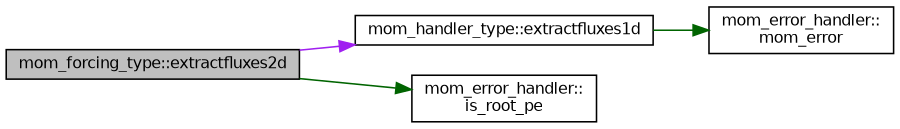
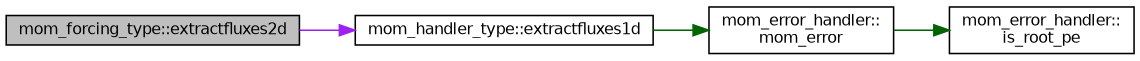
  digraph {
    rankdir=LR
    node [color=black fillcolor=white fontname=Helvetica fontsize=10 shape=record style=filled]
    edge [color=darkgreen fontname=Helvetica fontsize=10 labelfontname=Helvetica labelfontsize=10 style=solid]
    n1 [fillcolor=grey75 fontcolor=black height=0.2 label="mom_forcing_type::extractfluxes2d" width=0.4]
    n2 [height=0.2 label="mom_handler_type::extractfluxes1d" width=0.4]
    n3 [height=0.2 label="mom_error_handler::\lmom_error" width=0.4]
    n4 [height=0.2 label="mom_error_handler::\lis_root_pe" width=0.4]
    n1 -> n2 [color=purple]
    n2 -> n3
-   n1 -> n4
+   n3 -> n4
  }
